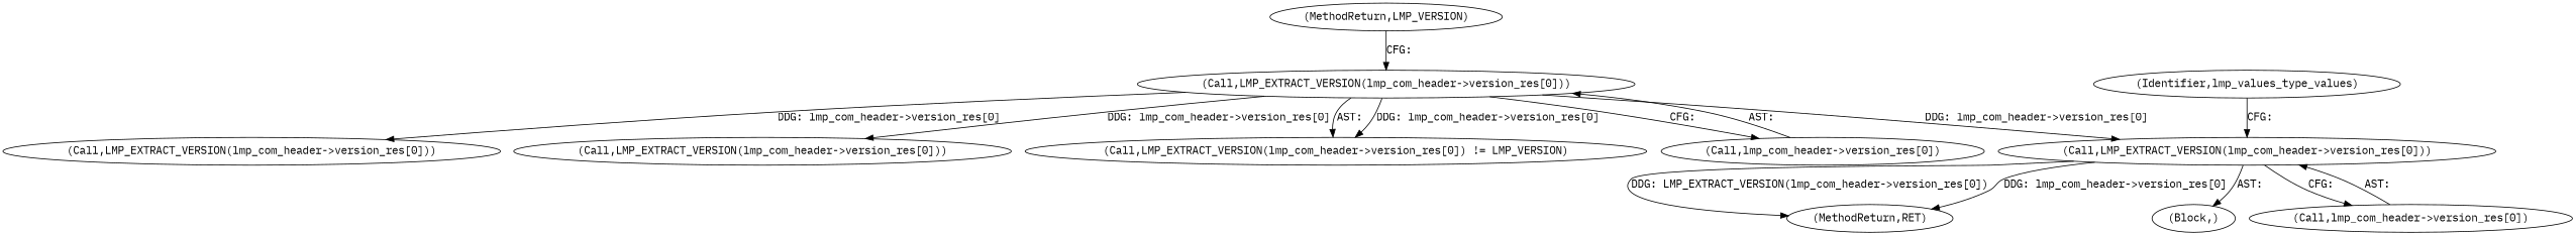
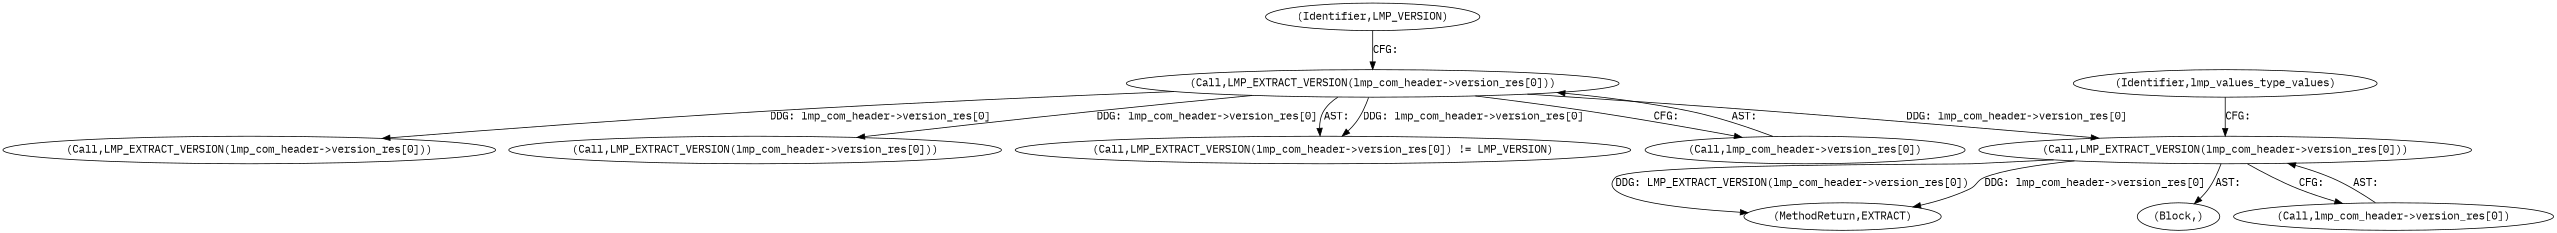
  digraph {
    fontname="IBM Plex Mono"
    node [fontname="IBM Plex Mono"]
    edge [fontname="IBM Plex Mono"]
    n1 [label="(Call,LMP_EXTRACT_VERSION(lmp_com_header->version_res[0]))"]
-   n2 [label="(MethodReturn,RET)"]
+   n2 [label="(MethodReturn,EXTRACT)"]
    n3 [label="(Block,)"]
    n4 [label="(Call,lmp_com_header->version_res[0])"]
    n5 [label="(Call,LMP_EXTRACT_VERSION(lmp_com_header->version_res[0]))"]
    n6 [label="(Call,LMP_EXTRACT_VERSION(lmp_com_header->version_res[0]))"]
    n7 [label="(Call,LMP_EXTRACT_VERSION(lmp_com_header->version_res[0]))"]
    n8 [label="(Call,LMP_EXTRACT_VERSION(lmp_com_header->version_res[0]) != LMP_VERSION)"]
    n9 [label="(Call,lmp_com_header->version_res[0])"]
    n10 [label="(Identifier,lmp_values_type_values)"]
-   n11 [label="(MethodReturn,LMP_VERSION)"]
+   n11 [label="(Identifier,LMP_VERSION)"]
    n1 -> n2 [label="DDG: LMP_EXTRACT_VERSION(lmp_com_header->version_res[0])"]
    n1 -> n2 [label="DDG: lmp_com_header->version_res[0]"]
    n1 -> n3 [label="AST: "]
    n1 -> n4 [label="CFG: "]
    n4 -> n1 [label="AST: "]
    n5 -> n1 [label="DDG: lmp_com_header->version_res[0]"]
    n5 -> n6 [label="DDG: lmp_com_header->version_res[0]"]
    n5 -> n7 [label="DDG: lmp_com_header->version_res[0]"]
    n5 -> n8 [label="AST: "]
    n5 -> n8 [label="DDG: lmp_com_header->version_res[0]"]
    n5 -> n9 [label="CFG: "]
    n9 -> n5 [label="AST: "]
    n10 -> n1 [label="CFG: "]
    n11 -> n5 [label="CFG: "]
  }
